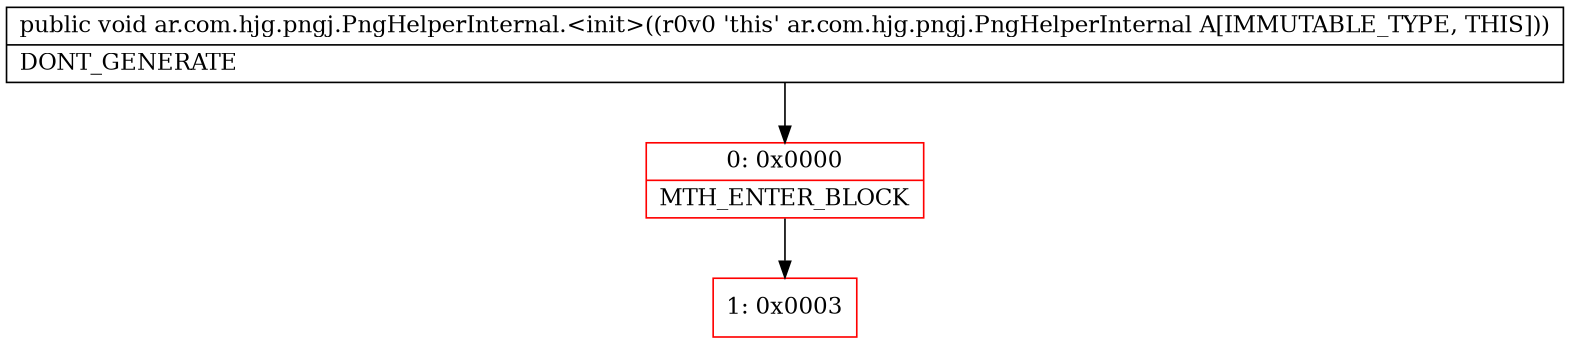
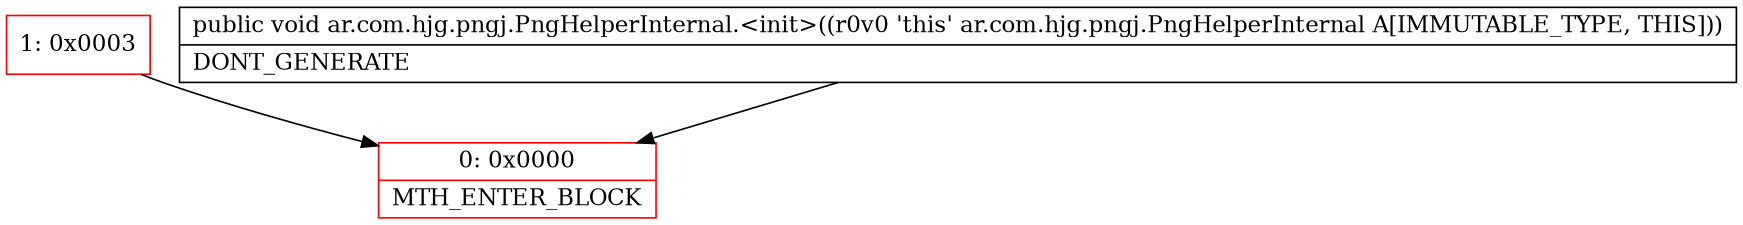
  digraph {
    node [color=red shape=record]
    n1 [label="{0\:\ 0x0000|MTH_ENTER_BLOCK\l}"]
    n2 [label="{1\:\ 0x0003}"]
    n3 [label="{public void ar.com.hjg.pngj.PngHelperInternal.\<init\>((r0v0 'this' ar.com.hjg.pngj.PngHelperInternal A[IMMUTABLE_TYPE, THIS]))  | DONT_GENERATE\l}" color=""]
    subgraph cluster_1 {
      label="R(0)"
    }
-   n1 -> n2
+   n2 -> n1
    n3 -> n1
  }
